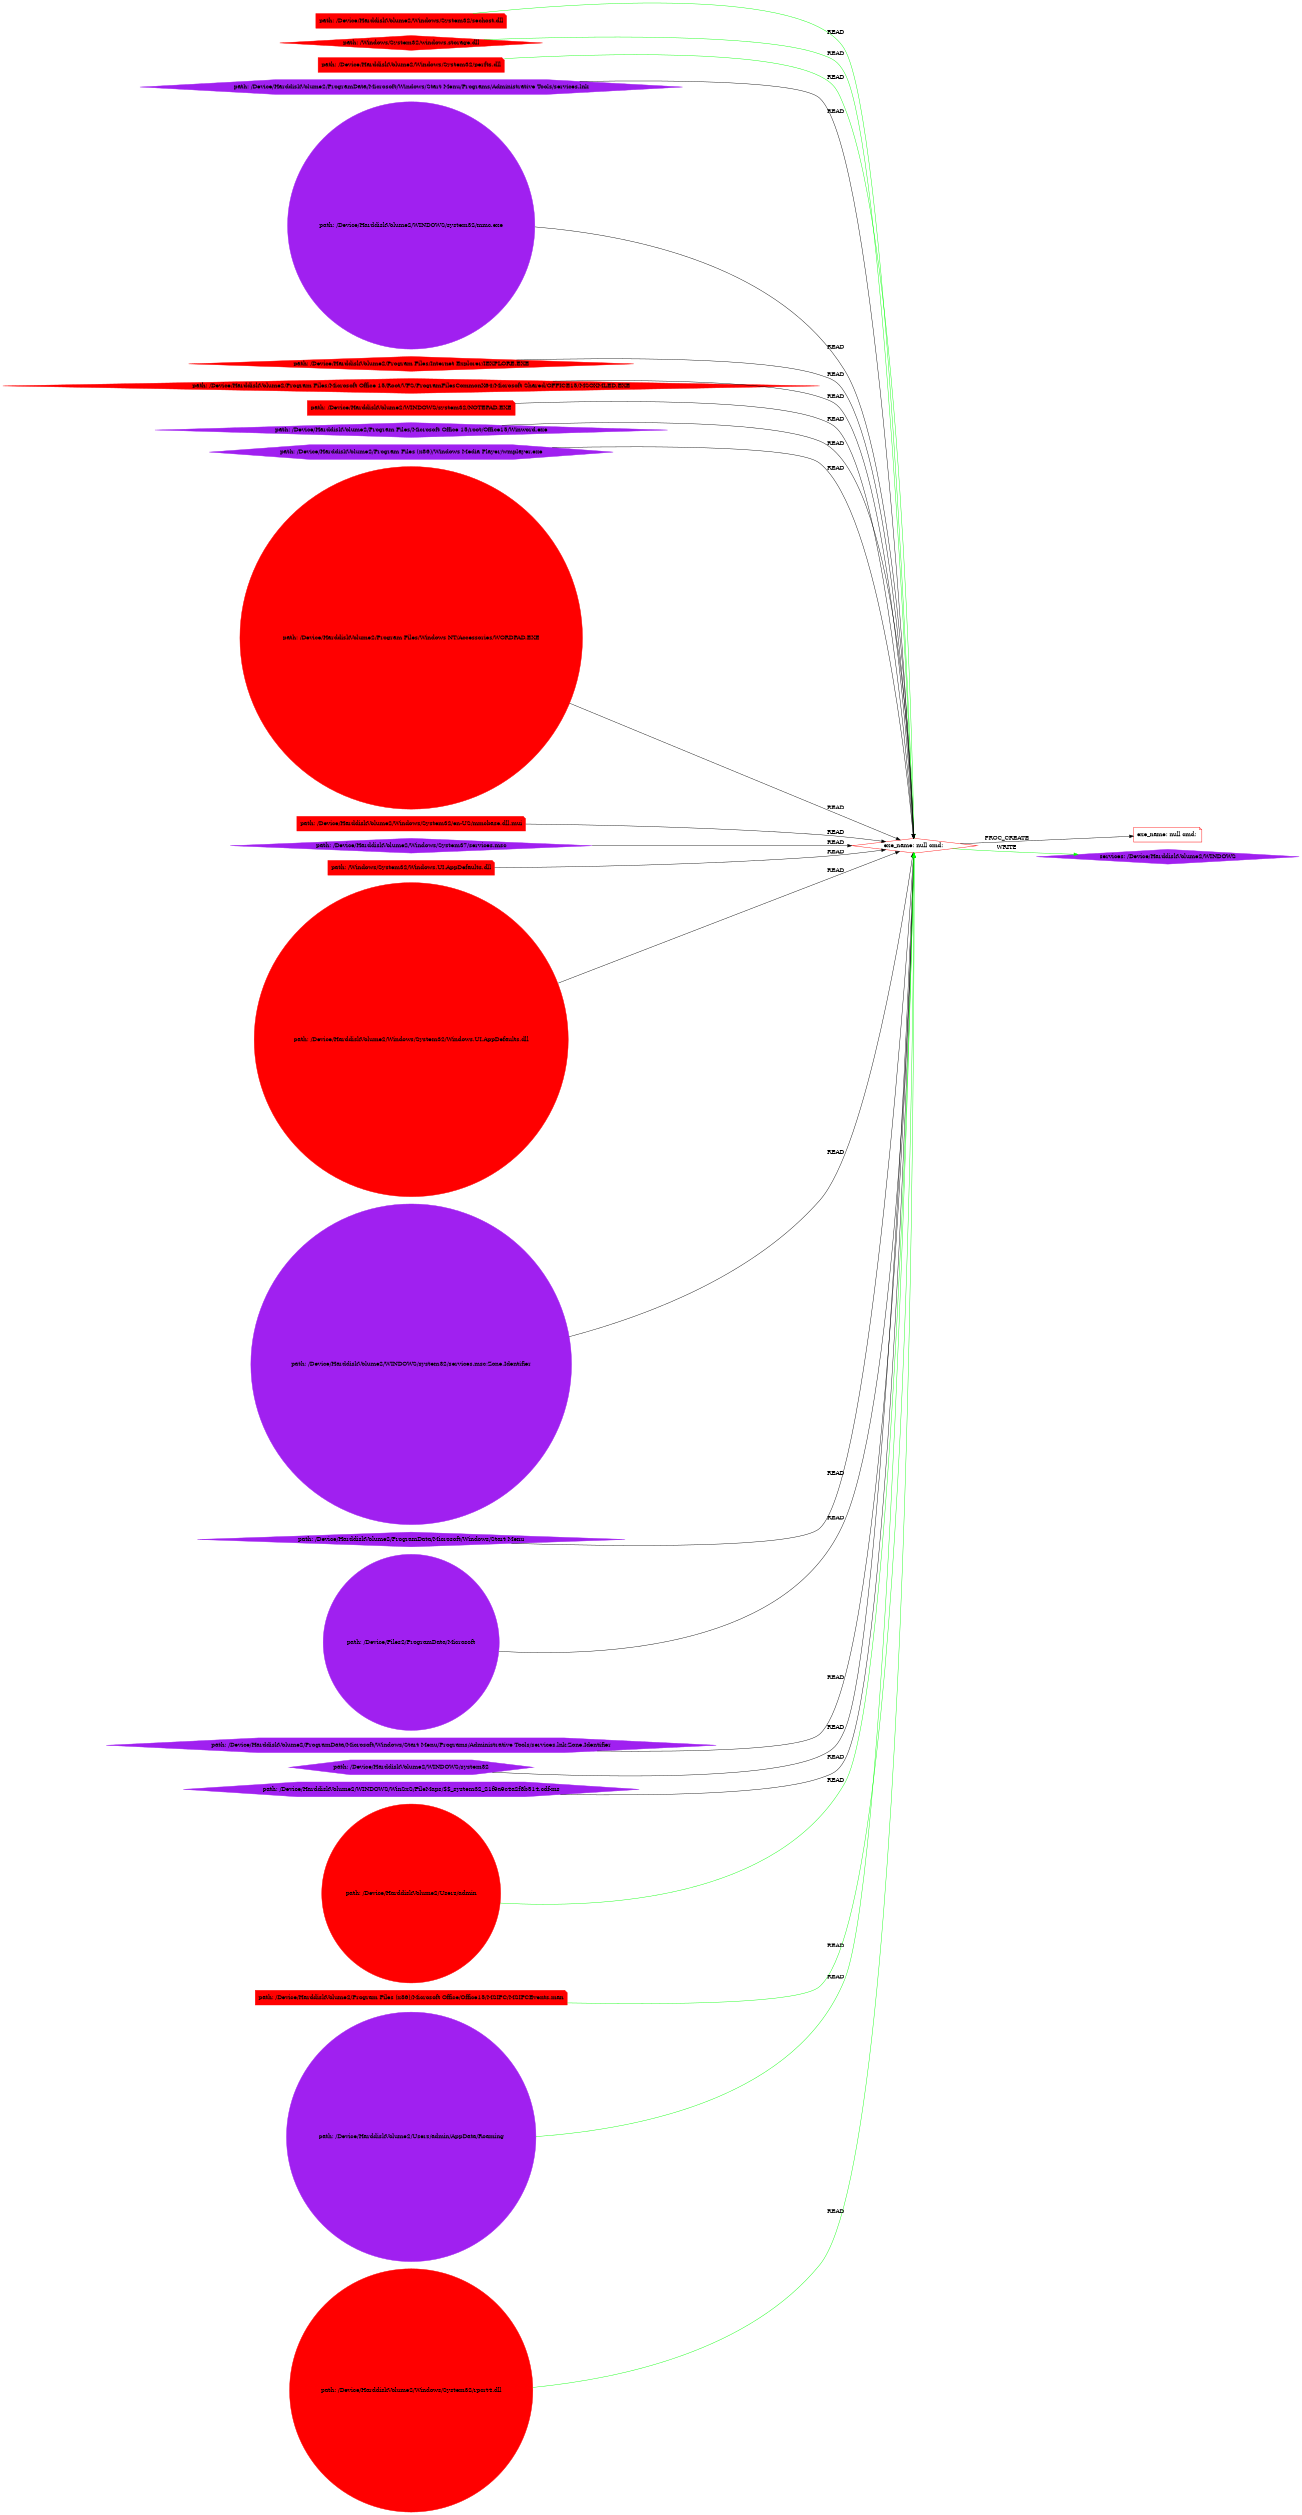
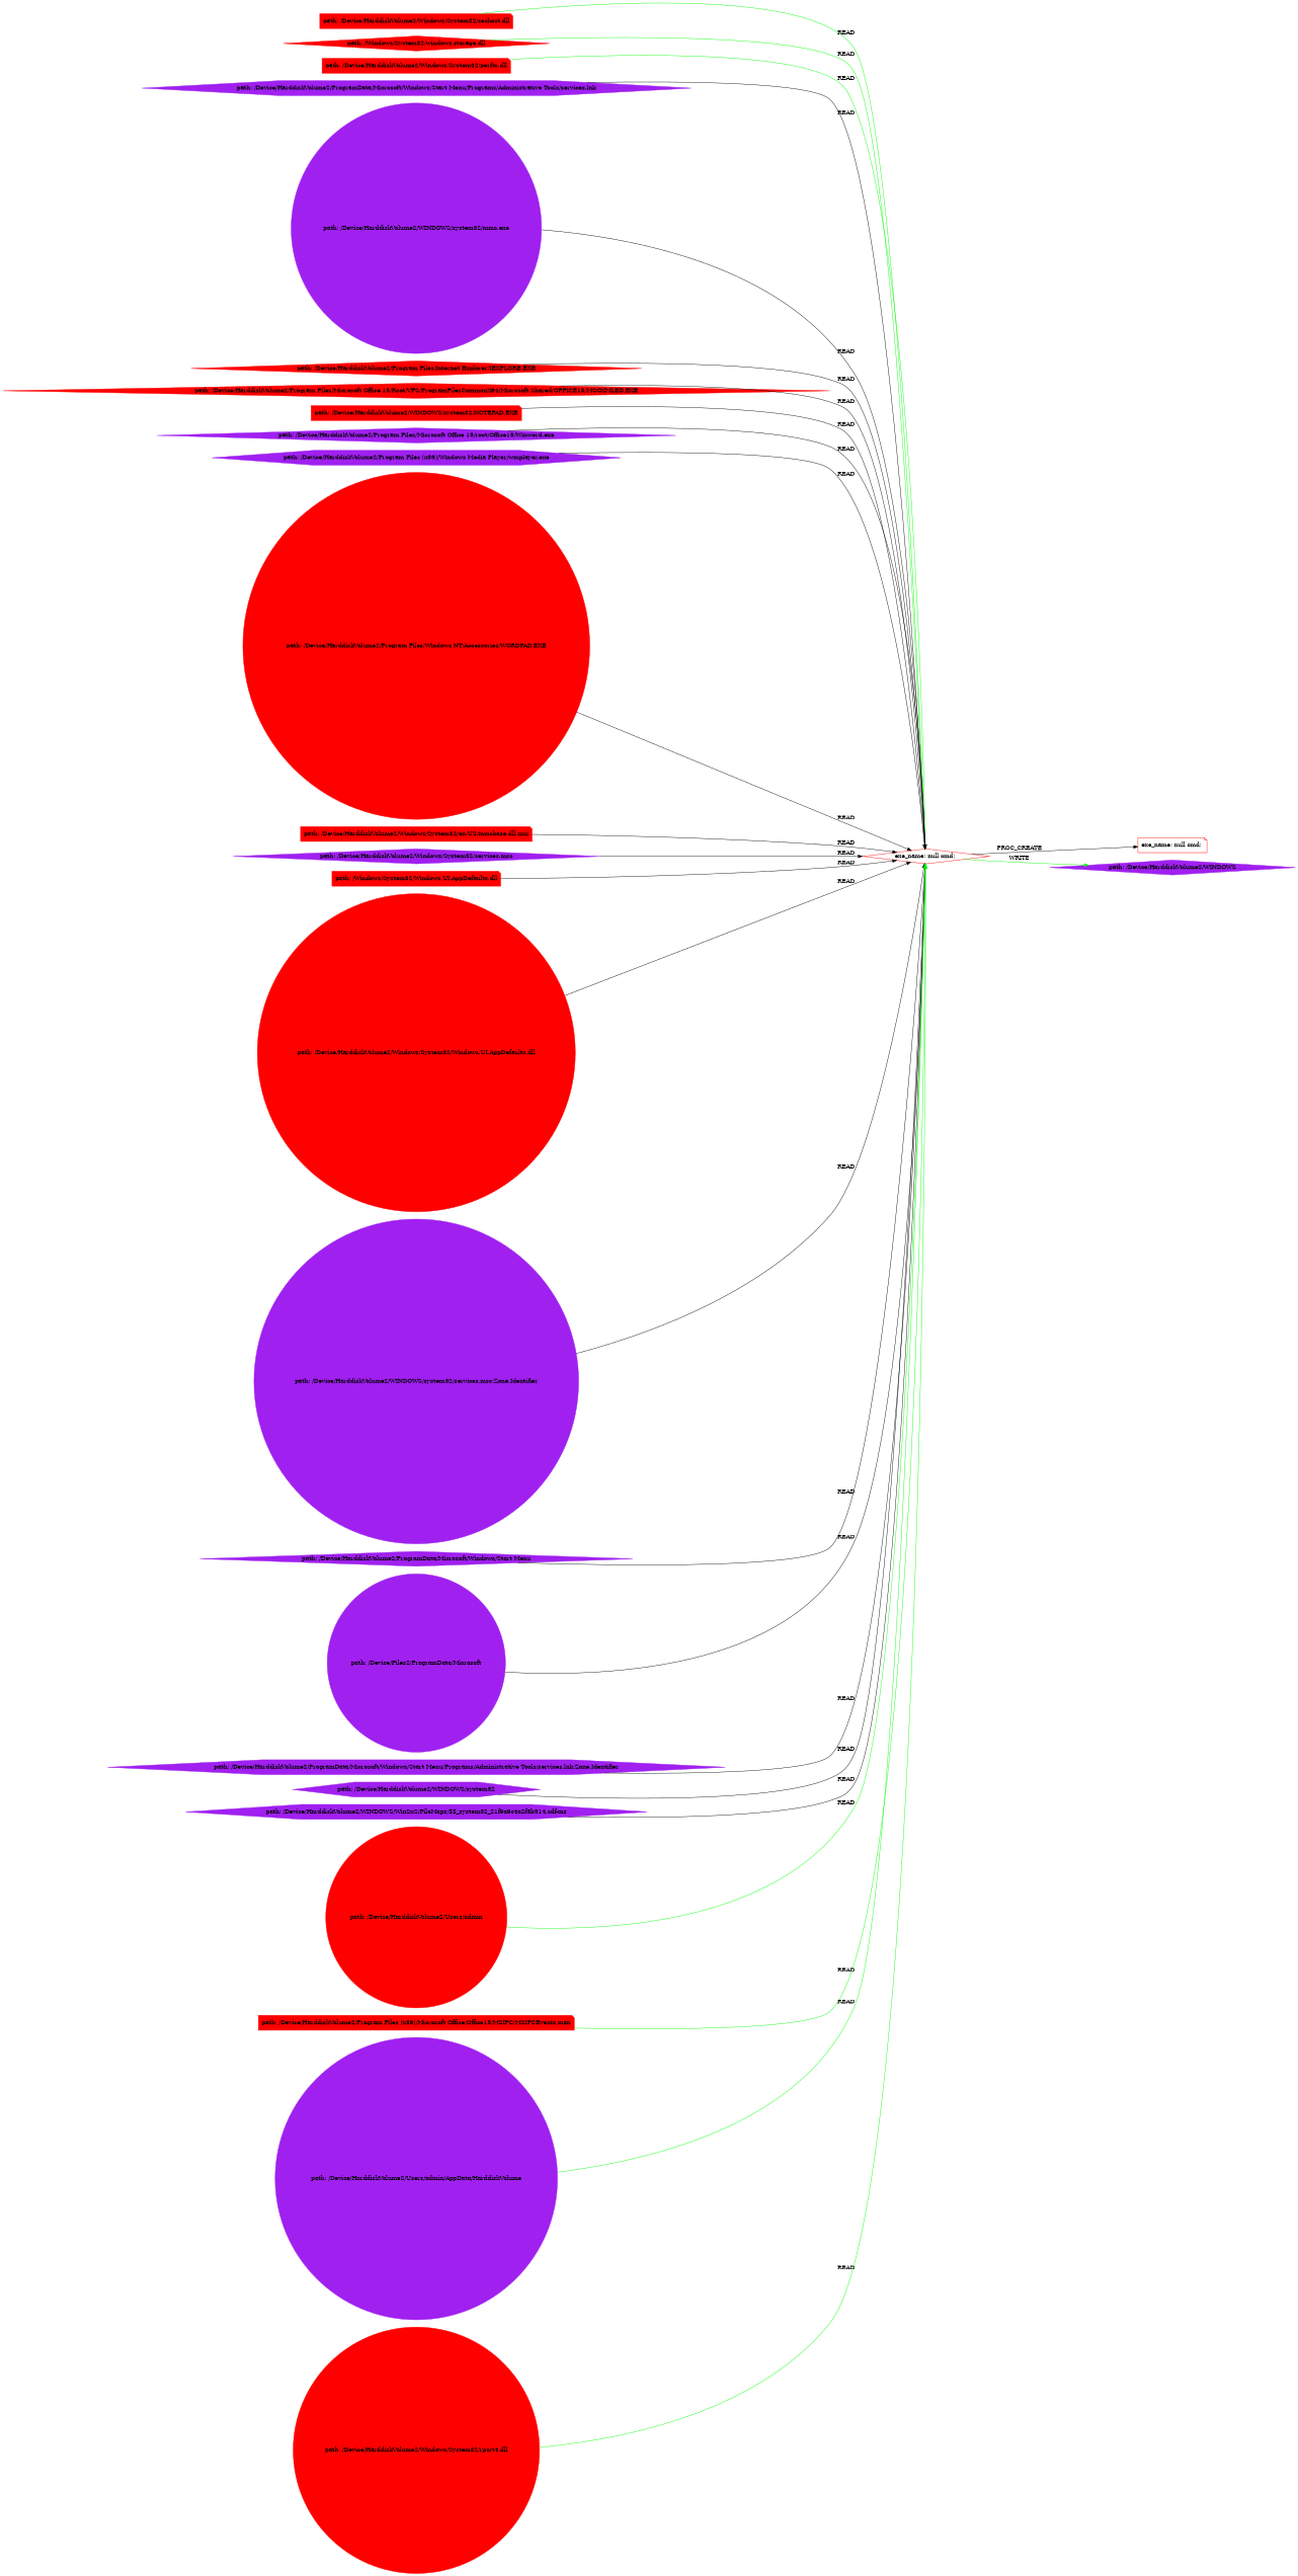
  digraph {
    fontname="DejaVu Serif"
    rankdir=LR
    node [color=red fontname="DejaVu Serif" shape=diamond style=filled]
    edge [color=black fontname="DejaVu Serif"]
    n1 [label="path: /Device/HarddiskVolume2/Windows/System32/sechost.dll" shape=note]
    n2 [label="exe_name: null cmd: " style=solid]
    n3 [label="exe_name: null cmd: " shape=note style=solid]
-   n4 [color=purple label="services: /Device/HarddiskVolume2/WINDOWS"]
+   n4 [color=purple label="path: /Device/HarddiskVolume2/WINDOWS"]
    n5 [label="path: /Windows/System32/windows.storage.dll"]
    n6 [label="path: /Device/HarddiskVolume2/Windows/System32/perfts.dll" shape=note]
    n7 [color=purple label="path: /Device/HarddiskVolume2/ProgramData/Microsoft/Windows/Start Menu/Programs/Administrative Tools/services.lnk" shape=hexagon]
    n8 [color=purple label="path: /Device/HarddiskVolume2/WINDOWS/system32/mmc.exe" shape=circle]
    n9 [label="path: /Device/HarddiskVolume2/Program Files/Internet Explorer/IEXPLORE.EXE"]
    n10 [label="path: /Device/HarddiskVolume2/Program Files/Microsoft Office 15/Root/VFS/ProgramFilesCommonX64/Microsoft Shared/OFFICE15/MSOXMLED.EXE"]
    n11 [label="path: /Device/HarddiskVolume2/WINDOWS/system32/NOTEPAD.EXE" shape=note]
    n12 [color=purple label="path: /Device/HarddiskVolume2/Program Files/Microsoft Office 15/root/Office15/Winword.exe"]
    n13 [color=purple label="path: /Device/HarddiskVolume2/Program Files (x86)/Windows Media Player/wmplayer.exe" shape=hexagon]
    n14 [label="path: /Device/HarddiskVolume2/Program Files/Windows NT/Accessories/WORDPAD.EXE" shape=circle]
    n15 [label="path: /Device/HarddiskVolume2/Windows/System32/en-US/mmcbase.dll.mui" shape=note]
-   n16 [color=purple label="path: /Device/HarddiskVolume2/Windows/System37/services.msc"]
+   n16 [color=purple label="path: /Device/HarddiskVolume2/Windows/System32/services.msc"]
    n17 [label="path: /Windows/System32/Windows.UI.AppDefaults.dll" shape=note]
    n18 [label="path: /Device/HarddiskVolume2/Windows/System32/Windows.UI.AppDefaults.dll" shape=circle]
    n19 [color=purple label="path: /Device/HarddiskVolume2/WINDOWS/system32/services.msc:Zone.Identifier" shape=circle]
    n20 [color=purple label="path: /Device/HarddiskVolume2/ProgramData/Microsoft/Windows/Start Menu"]
    n21 [color=purple label="path: /Device/Files2/ProgramData/Microsoft" shape=circle]
    n22 [color=purple label="path: /Device/HarddiskVolume2/ProgramData/Microsoft/Windows/Start Menu/Programs/Administrative Tools/services.lnk:Zone.Identifier" shape=hexagon]
    n23 [color=purple label="path: /Device/HarddiskVolume2/WINDOWS/system32" shape=hexagon]
    n24 [color=purple label="path: /Device/HarddiskVolume2/WINDOWS/WinSxS/FileMaps/$$_system32_21f9a9c4a2f8b514.cdf-ms" shape=hexagon]
    n25 [label="path: /Device/HarddiskVolume2/Users/admin" shape=circle]
    n26 [label="path: /Device/HarddiskVolume2/Program Files (x86)/Microsoft Office/Office15/MSIPC/MSIPCEvents.man" shape=note]
-   n27 [color=purple label="path: /Device/HarddiskVolume2/Users/admin/AppData/Roaming" shape=circle]
+   n27 [color=purple label="path: /Device/HarddiskVolume2/Users/admin/AppData/HarddiskVolume" shape=circle]
    n28 [label="path: /Device/HarddiskVolume2/Windows/System32/rpcrt4.dll" shape=circle]
    n1 -> n2 [color=green label=READ]
    n2 -> n3 [label=PROC_CREATE]
    n2 -> n4 [color=green label=WRITE]
    n5 -> n2 [color=green label=READ]
    n6 -> n2 [color=green label=READ]
    n7 -> n2 [label=READ]
    n8 -> n2 [label=READ]
    n9 -> n2 [label=READ]
    n10 -> n2 [label=READ]
    n11 -> n2 [label=READ]
    n12 -> n2 [label=READ]
    n13 -> n2 [label=READ]
    n14 -> n2 [label=READ]
    n15 -> n2 [label=READ]
    n16 -> n2 [label=READ]
    n17 -> n2 [label=READ]
    n18 -> n2 [label=READ]
    n19 -> n2 [label=READ]
    n20 -> n2 [label=READ]
    n21 -> n2 [label=READ]
    n22 -> n2 [label=READ]
    n23 -> n2 [label=READ]
    n24 -> n2 [label=READ]
    n25 -> n2 [color=green label=READ]
    n26 -> n2 [color=green label=READ]
    n27 -> n2 [color=green label=READ]
    n28 -> n2 [color=green label=READ]
  }
